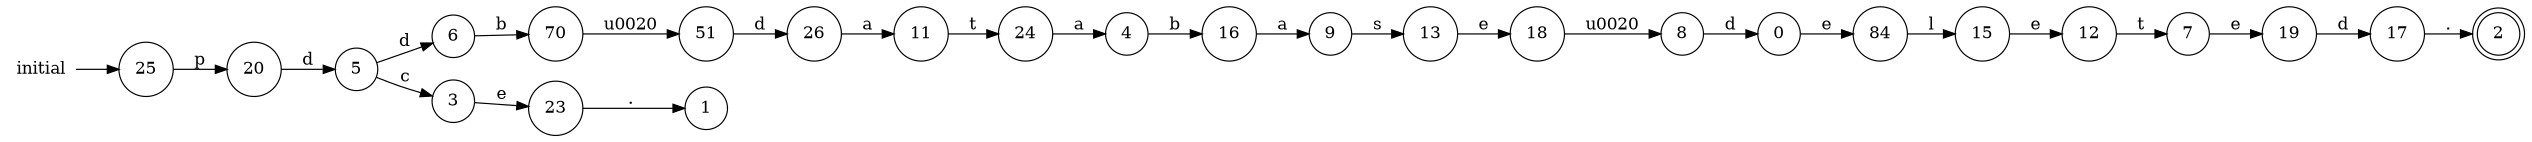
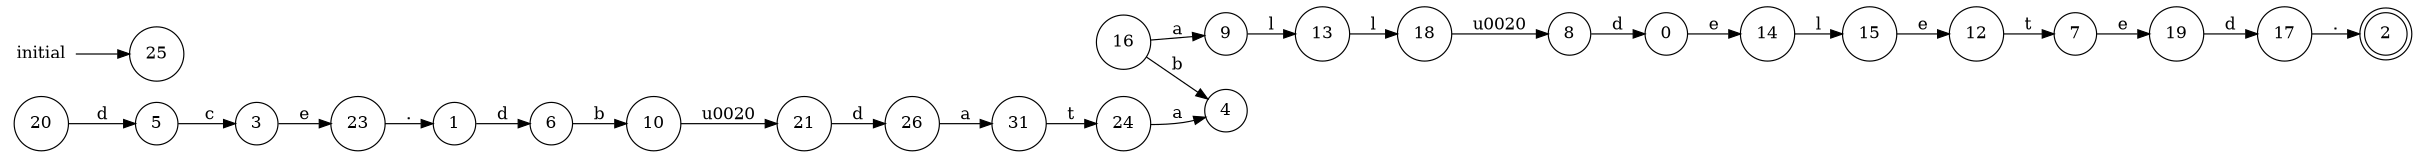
  digraph {
    rankdir=LR
    node [shape=circle]
    0
-   14 [label=84]
+   14
    15
    12
    1
    6
-   10 [label=70]
-   21 [label=51]
+   10
+   21
    2 [shape=doublecircle]
    3
    23
    4
    16
    9
    13
    5
    n17 [label=26]
    7
    19
    17
    8
    18
-   11
+   11 [label=31]
    24
    20
    25
    initial [shape=plaintext]
    0 -> 14 [label=e]
    14 -> 15 [label=l]
    15 -> 12 [label=e]
    12 -> 7 [label=t]
-   5 -> 6 [label=d]
+   1 -> 6 [label=d]
    6 -> 10 [label=b]
    10 -> 21 [label="\u0020"]
    21 -> n17 [label=d]
    3 -> 23 [label=e]
    23 -> 1 [label="."]
-   4 -> 16 [label=b]
+   16 -> 4 [label=b]
    16 -> 9 [label=a]
-   9 -> 13 [label=s]
-   13 -> 18 [label=e]
+   9 -> 13 [label=l]
+   13 -> 18 [label=l]
    5 -> 3 [label=c]
    n17 -> 11 [label=a]
    7 -> 19 [label=e]
    19 -> 17 [label=d]
    17 -> 2 [label="."]
    8 -> 0 [label=d]
    18 -> 8 [label="\u0020"]
    11 -> 24 [label=t]
    24 -> 4 [label=a]
    20 -> 5 [label=d]
-   25 -> 20 [label=p]
    initial -> 25
  }
